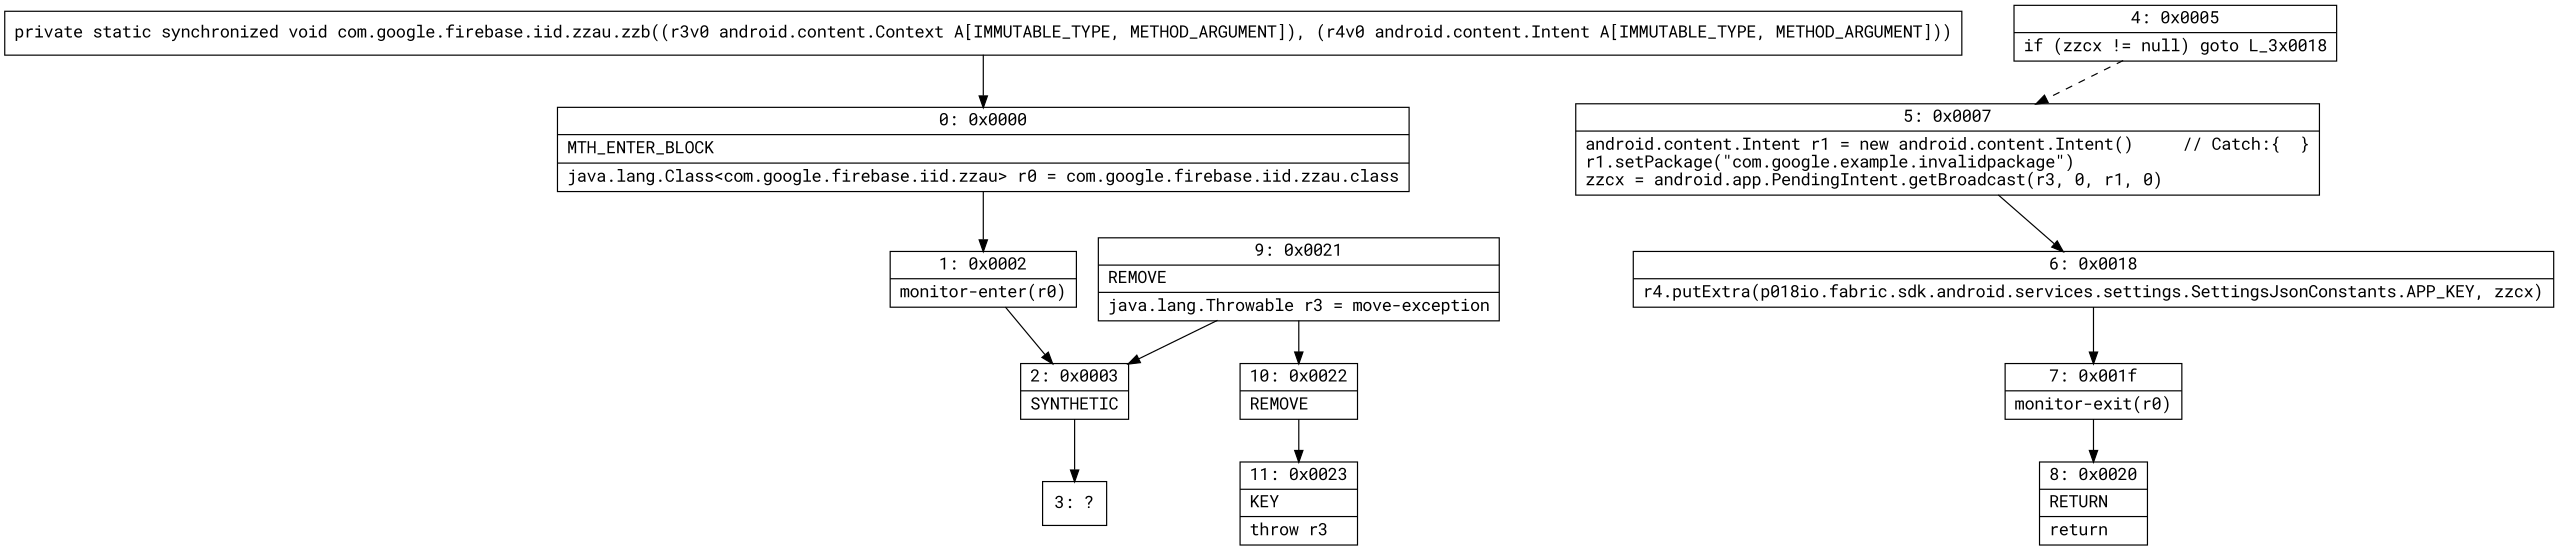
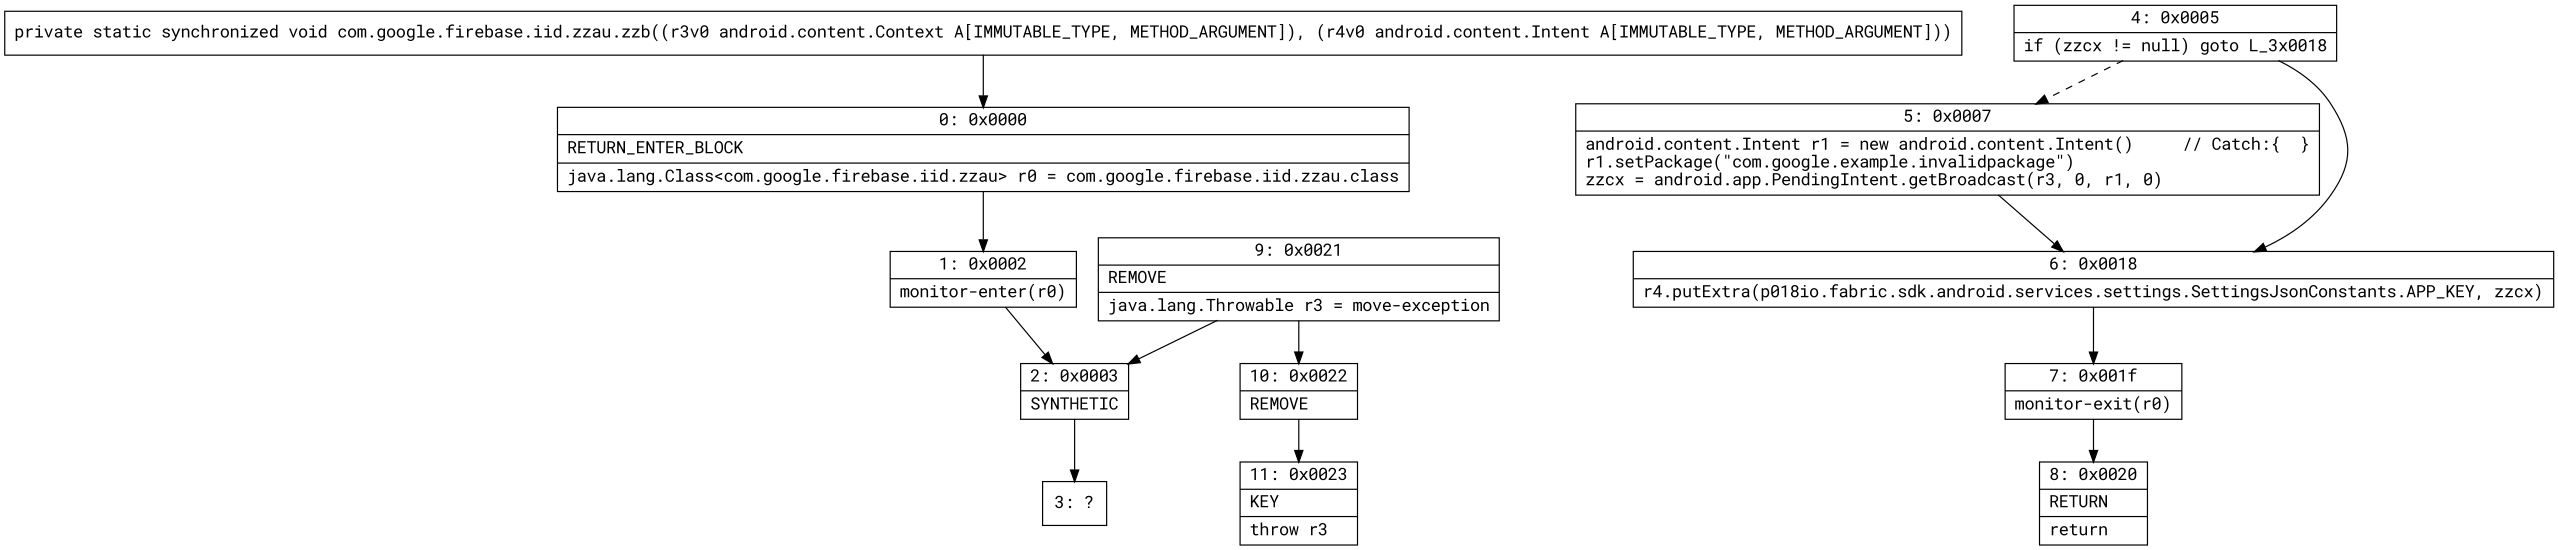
  digraph {
    fontname="Roboto Mono"
    node [fontname="Roboto Mono" shape=record]
    edge [fontname="Roboto Mono"]
-   n1 [label="{0\:\ 0x0000|MTH_ENTER_BLOCK\l|java.lang.Class\<com.google.firebase.iid.zzau\> r0 = com.google.firebase.iid.zzau.class\l}"]
+   n1 [label="{0\:\ 0x0000|RETURN_ENTER_BLOCK\l|java.lang.Class\<com.google.firebase.iid.zzau\> r0 = com.google.firebase.iid.zzau.class\l}"]
    n2 [label="{1\:\ 0x0002|monitor\-enter(r0)\l}"]
    n3 [label="{2\:\ 0x0003|SYNTHETIC\l}"]
    n4 [label="{3\:\ ?}"]
    n5 [label="{9\:\ 0x0021|REMOVE\l|java.lang.Throwable r3 = move\-exception\l}"]
    n6 [label="{10\:\ 0x0022|REMOVE\l}"]
    n7 [label="{4\:\ 0x0005|if (zzcx != null) goto L_3x0018\l}"]
    n8 [label="{5\:\ 0x0007|android.content.Intent r1 = new android.content.Intent()     \/\/ Catch:\{  \}\lr1.setPackage(\"com.google.example.invalidpackage\")\lzzcx = android.app.PendingIntent.getBroadcast(r3, 0, r1, 0)\l}"]
    n9 [label="{6\:\ 0x0018|r4.putExtra(p018io.fabric.sdk.android.services.settings.SettingsJsonConstants.APP_KEY, zzcx)\l}"]
    n10 [label="{7\:\ 0x001f|monitor\-exit(r0)\l}"]
    n11 [label="{8\:\ 0x0020|RETURN\l|return\l}"]
    n12 [label="{11\:\ 0x0023|KEY\l|throw r3\l}"]
    n13 [label="{private static synchronized void com.google.firebase.iid.zzau.zzb((r3v0 android.content.Context A[IMMUTABLE_TYPE, METHOD_ARGUMENT]), (r4v0 android.content.Intent A[IMMUTABLE_TYPE, METHOD_ARGUMENT])) }"]
    n1 -> n2
    n2 -> n3
    n3 -> n4
    n5 -> n3
    n5 -> n6
    n6 -> n12
    n7 -> n8 [style=dashed]
+   n7 -> n9
    n8 -> n9
    n9 -> n10
    n10 -> n11
    n13 -> n1
  }
